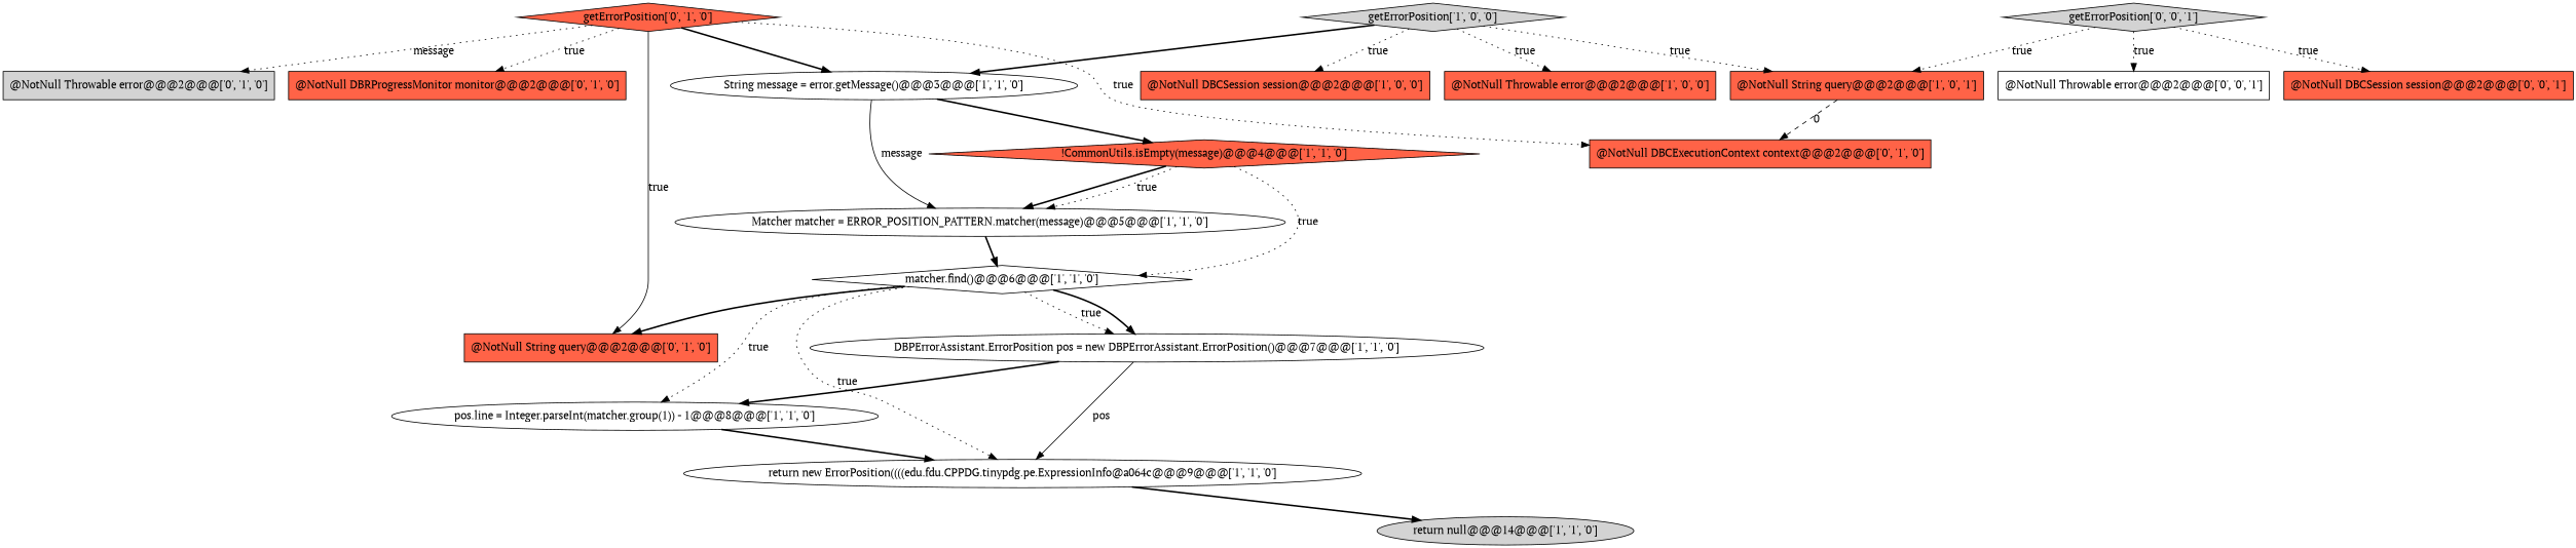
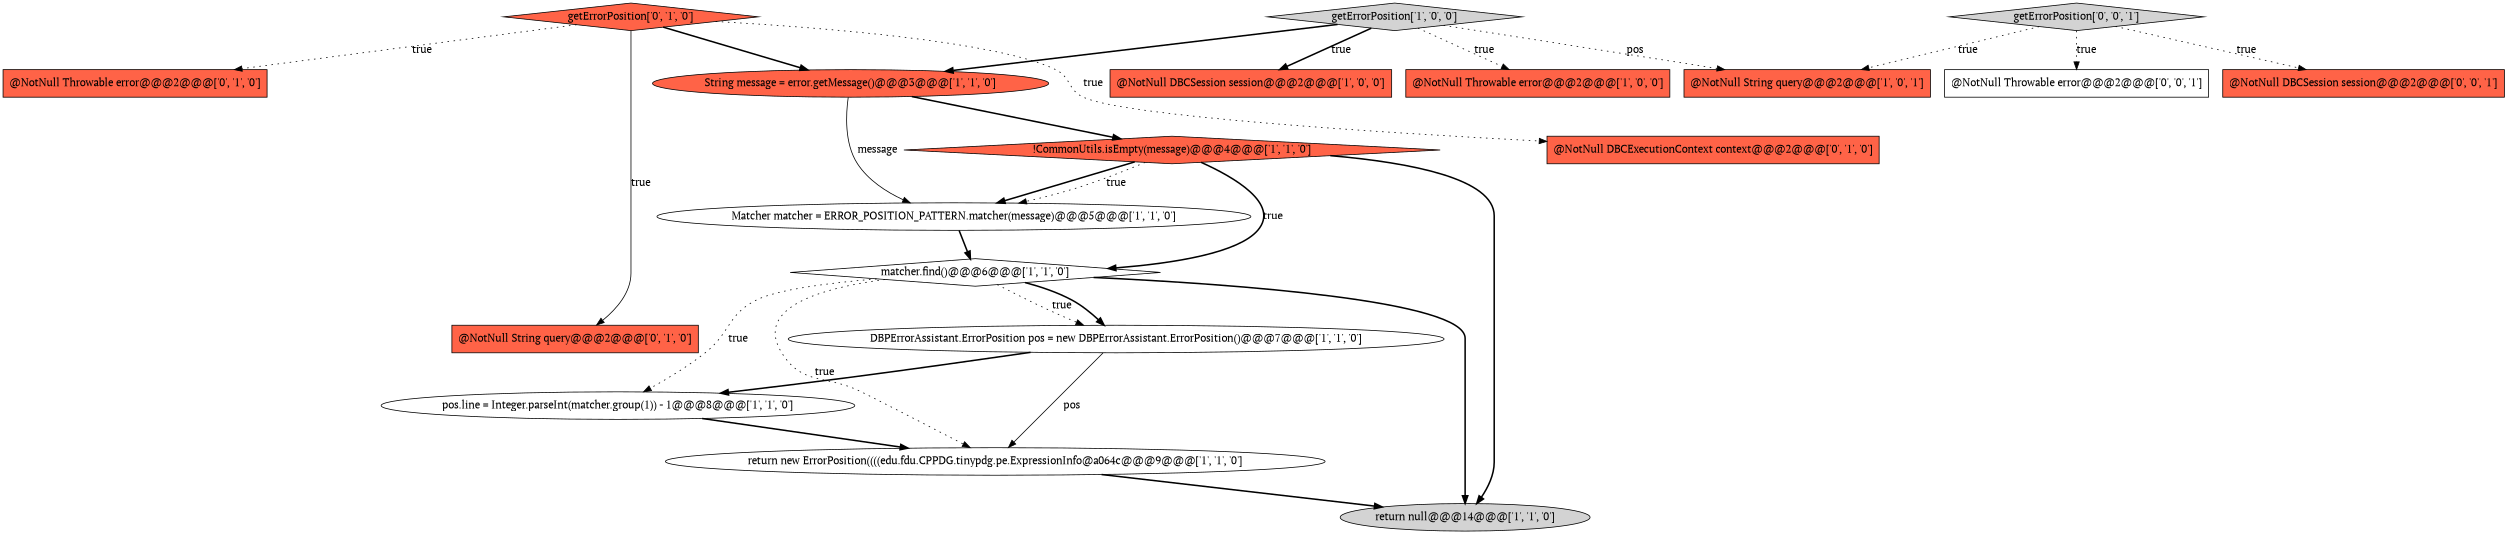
  digraph {
    fontname="PT Serif"
    node [fillcolor=tomato fontname="PT Serif" shape=box style=filled]
    edge [fontname="PT Serif" style=dotted]
    n1 [label="!CommonUtils.isEmpty(message)@@@4@@@['1', '1', '0']" shape=diamond]
    n2 [fillcolor=white label="matcher.find()@@@6@@@['1', '1', '0']" shape=diamond]
    n3 [fillcolor=lightgray label="return null@@@14@@@['1', '1', '0']" shape=ellipse]
    n4 [fillcolor=white label="Matcher matcher = ERROR_POSITION_PATTERN.matcher(message)@@@5@@@['1', '1', '0']" shape=ellipse]
    n5 [fillcolor=white label="pos.line = Integer.parseInt(matcher.group(1)) - 1@@@8@@@['1', '1', '0']" shape=ellipse]
    n6 [fillcolor=white label="return new ErrorPosition((((edu.fdu.CPPDG.tinypdg.pe.ExpressionInfo@a064c@@@9@@@['1', '1', '0']" shape=ellipse]
    n7 [fillcolor=white label="DBPErrorAssistant.ErrorPosition pos = new DBPErrorAssistant.ErrorPosition()@@@7@@@['1', '1', '0']" shape=ellipse]
-   n8 [fillcolor=white label="String message = error.getMessage()@@@3@@@['1', '1', '0']" shape=ellipse]
+   n8 [label="String message = error.getMessage()@@@3@@@['1', '1', '0']" shape=ellipse]
    n9 [label="@NotNull DBCSession session@@@2@@@['1', '0', '0']"]
    n10 [fillcolor=lightgray label="getErrorPosition['0', '0', '1']" shape=diamond]
    n11 [fillcolor=white label="@NotNull Throwable error@@@2@@@['0', '0', '1']"]
    n12 [label="@NotNull String query@@@2@@@['1', '0', '1']"]
    n13 [label="@NotNull DBCSession session@@@2@@@['0', '0', '1']"]
    n14 [label="@NotNull DBCExecutionContext context@@@2@@@['0', '1', '0']"]
    n15 [fillcolor=lightgray label="getErrorPosition['1', '0', '0']" shape=diamond]
    n16 [label="@NotNull Throwable error@@@2@@@['1', '0', '0']"]
-   n17 [fillcolor=lightgray label="@NotNull Throwable error@@@2@@@['0', '1', '0']"]
+   n17 [label="@NotNull Throwable error@@@2@@@['0', '1', '0']"]
    n18 [label="getErrorPosition['0', '1', '0']" shape=diamond]
-   n19 [label="@NotNull DBRProgressMonitor monitor@@@2@@@['0', '1', '0']"]
    n20 [label="@NotNull String query@@@2@@@['0', '1', '0']"]
-   n1 -> n2 [label=true]
+   n1 -> n2 [label=true style=bold]
+   n1 -> n3 [style=bold]
    n1 -> n4 [style=bold]
    n1 -> n4 [label=true]
-   n2 -> n20 [style=bold]
+   n2 -> n3 [style=bold]
    n2 -> n5 [label=true]
    n2 -> n6 [label=true]
    n2 -> n7 [label=true]
    n2 -> n7 [style=bold]
    n4 -> n2 [style=bold]
    n5 -> n6 [style=bold]
    n6 -> n3 [style=bold]
    n7 -> n5 [style=bold]
    n7 -> n6 [label=pos style=solid]
    n8 -> n1 [style=bold]
    n8 -> n4 [label=message style=solid]
    n10 -> n11 [label=true]
    n10 -> n12 [label=true]
    n10 -> n13 [label=true]
-   n12 -> n14 [label=0 style=dashed]
    n15 -> n8 [style=bold]
-   n15 -> n9 [label=true]
-   n15 -> n12 [label=true]
+   n15 -> n9 [label=true style=bold]
+   n15 -> n12 [label=pos]
    n15 -> n16 [label=true]
    n18 -> n8 [style=bold]
    n18 -> n14 [label=true]
-   n18 -> n17 [label=message]
-   n18 -> n19 [label=true]
+   n18 -> n17 [label=true]
    n18 -> n20 [label=true style=solid]
  }
